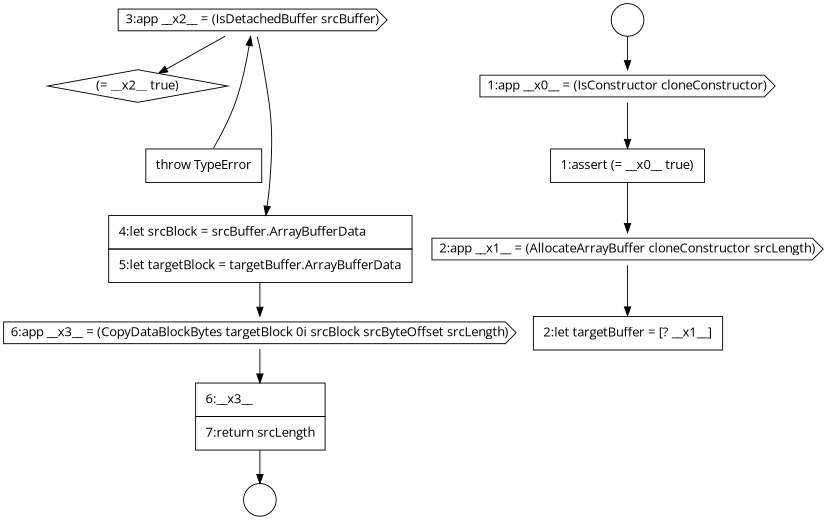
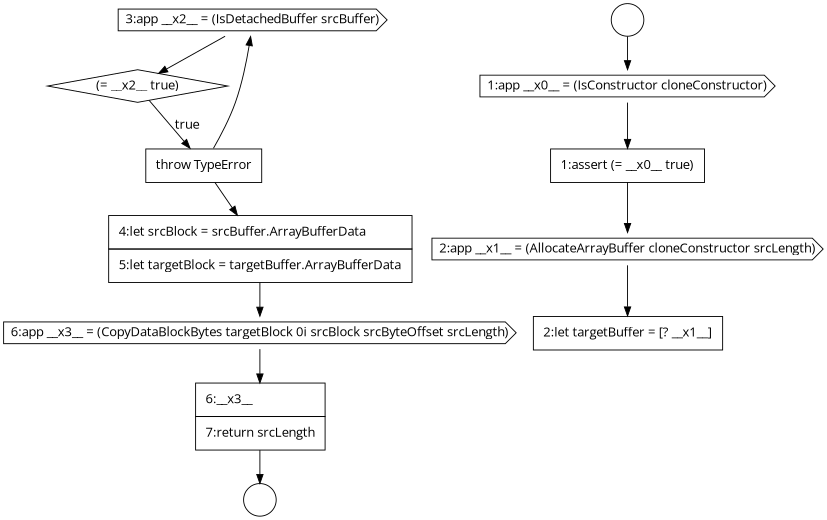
  digraph {
    fontname="Open Sans"
    node [color=black fillcolor=white fontname="Open Sans" shape=none style=filled]
    edge [color=black fontname="Open Sans"]
    n1 [label=<<font color="black">6:app __x3__ = (CopyDataBlockBytes targetBlock 0i srcBlock srcByteOffset srcLength)</font>> shape=cds]
    n2 [label=<<font color="black">     <table border="0" cellborder="1" cellspacing="0" cellpadding="10">       <tr><td align="left">6:__x3__</td></tr>       <tr><td align="left">7:return srcLength</td></tr>     </table>   </font>> margin=0]
    n3 [label=" " shape=circle]
    n4 [label=<<font color="black">2:app __x1__ = (AllocateArrayBuffer cloneConstructor srcLength)</font>> shape=cds]
    n5 [label=<<font color="black">     <table border="0" cellborder="1" cellspacing="0" cellpadding="10">       <tr><td align="left">2:let targetBuffer = [? __x1__]</td></tr>     </table>   </font>> margin=0]
    n6 [label=" " shape=circle]
    n7 [label=<<font color="black">1:app __x0__ = (IsConstructor cloneConstructor)</font>> shape=cds]
    n8 [label=<<font color="black">     <table border="0" cellborder="1" cellspacing="0" cellpadding="10">       <tr><td align="left">1:assert (= __x0__ true)</td></tr>     </table>   </font>> margin=0]
    n9 [label=<<font color="black">3:app __x2__ = (IsDetachedBuffer srcBuffer)</font>> shape=cds]
    n10 [label=<<font color="black">(= __x2__ true)</font>> shape=diamond]
    n11 [label=<<font color="black">     <table border="0" cellborder="1" cellspacing="0" cellpadding="10">       <tr><td align="left">4:let srcBlock = srcBuffer.ArrayBufferData</td></tr>       <tr><td align="left">5:let targetBlock = targetBuffer.ArrayBufferData</td></tr>     </table>   </font>> margin=0]
    n12 [label=<<font color="black">     <table border="0" cellborder="1" cellspacing="0" cellpadding="10">       <tr><td align="left">throw TypeError</td></tr>     </table>   </font>> margin=0]
    n1 -> n2
    n2 -> n3
    n4 -> n5
    n6 -> n7
    n7 -> n8
    n8 -> n4
    n9 -> n10
+   n10 -> n12 [label=<<font color="black">true</font>>]
    n11 -> n1
    n12 -> n9
-   n9 -> n11
+   n12 -> n11
  }
